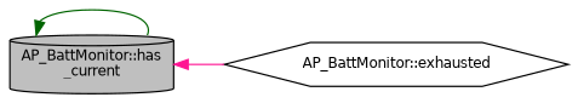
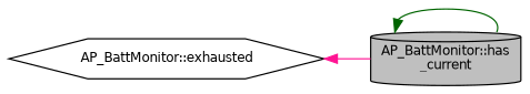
  digraph {
    rankdir=LR
    node [color=black fontname=Helvetica fontsize=10 style=filled]
    edge [dir=back fontname=Helvetica fontsize=10 labelfontname=Helvetica labelfontsize=10 style=solid]
    n1 [fillcolor=grey75 fontcolor=black height=0.2 label="AP_BattMonitor::has\l_current" shape=cylinder width=0.4]
    n2 [fillcolor=white height=0.2 label="AP_BattMonitor::exhausted" shape=hexagon width=0.4]
    n1 -> n1 [color=darkgreen]
-   n1 -> n2 [color=deeppink]
+   n2 -> n1 [color=deeppink]
  }
